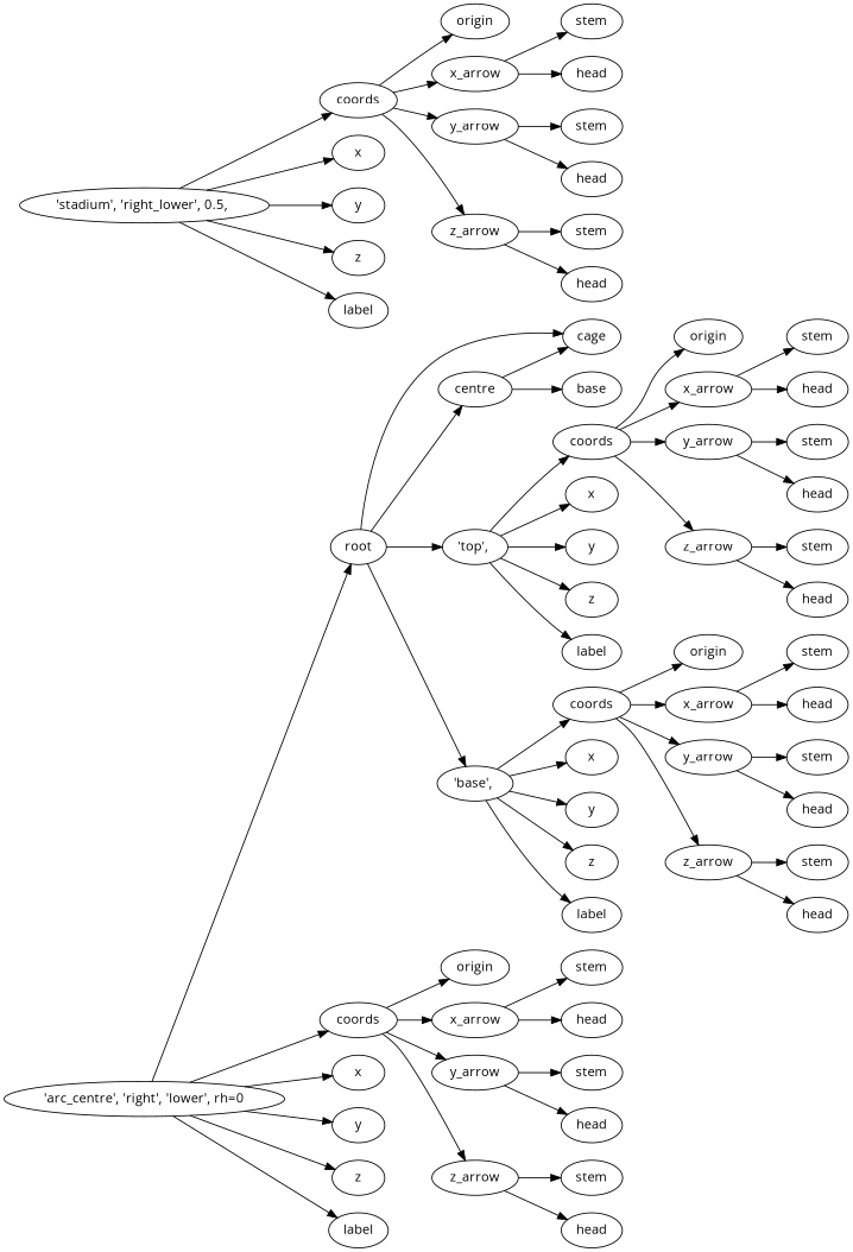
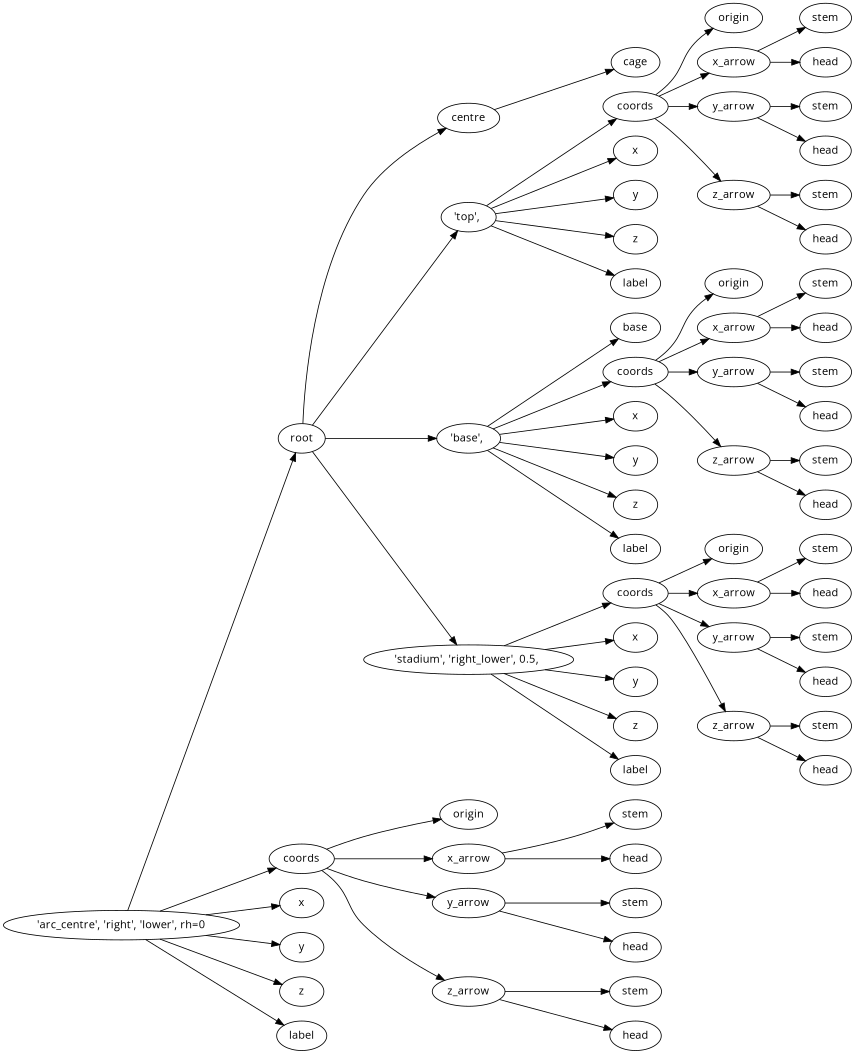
  digraph {
    fontname="Open Sans"
    rankdir=LR
    node [fontname="Open Sans"]
    edge [fontname="Open Sans"]
    n1 [label=root]
    n2 [label=centre]
    n3 [label="'top',\ "]
    n4 [label="'base',\ "]
    n5 [label="'stadium',\ 'right_lower',\ 0\.5,\ "]
    n6 [label=cage]
    n7 [label=base]
    n8 [label=coords]
    n9 [label=x]
    n10 [label=y]
    n11 [label=z]
    n12 [label=label]
    n13 [label=coords]
    n14 [label=x]
    n15 [label=y]
    n16 [label=z]
    n17 [label=label]
    n18 [label="'arc_centre',\ 'right',\ 'lower',\ rh=0"]
    n19 [label=coords]
    n20 [label=x]
    n21 [label=y]
    n22 [label=z]
    n23 [label=label]
    n24 [label=coords]
    n25 [label=x]
    n26 [label=y]
    n27 [label=z]
    n28 [label=label]
    n29 [label=origin]
    n30 [label=x_arrow]
    n31 [label=y_arrow]
    n32 [label=z_arrow]
    n33 [label=stem]
    n34 [label=head]
    n35 [label=stem]
    n36 [label=head]
    n37 [label=stem]
    n38 [label=head]
    n39 [label=origin]
    n40 [label=x_arrow]
    n41 [label=y_arrow]
    n42 [label=z_arrow]
    n43 [label=stem]
    n44 [label=head]
    n45 [label=stem]
    n46 [label=head]
    n47 [label=stem]
    n48 [label=head]
    n49 [label=origin]
    n50 [label=x_arrow]
    n51 [label=y_arrow]
    n52 [label=z_arrow]
    n53 [label=stem]
    n54 [label=head]
    n55 [label=stem]
    n56 [label=head]
    n57 [label=stem]
    n58 [label=head]
    n59 [label=origin]
    n60 [label=x_arrow]
    n61 [label=y_arrow]
    n62 [label=z_arrow]
    n63 [label=stem]
    n64 [label=head]
    n65 [label=stem]
    n66 [label=head]
    n67 [label=stem]
    n68 [label=head]
    n1 -> n2
    n1 -> n3
    n1 -> n4
-   n1 -> n6
+   n1 -> n5
    n2 -> n6
-   n2 -> n7
+   n4 -> n7
    n3 -> n8
    n3 -> n9
    n3 -> n10
    n3 -> n11
    n3 -> n12
    n4 -> n13
    n4 -> n14
    n4 -> n15
    n4 -> n16
    n4 -> n17
    n5 -> n24
    n5 -> n25
    n5 -> n26
    n5 -> n27
    n5 -> n28
    n8 -> n29
    n8 -> n30
    n8 -> n31
    n8 -> n32
    n13 -> n39
    n13 -> n40
    n13 -> n41
    n13 -> n42
    n18 -> n1
    n18 -> n19
    n18 -> n20
    n18 -> n21
    n18 -> n22
    n18 -> n23
    n19 -> n49
    n19 -> n50
    n19 -> n51
    n19 -> n52
    n24 -> n59
    n24 -> n60
    n24 -> n61
    n24 -> n62
    n30 -> n33
    n30 -> n34
    n31 -> n35
    n31 -> n36
    n32 -> n37
    n32 -> n38
    n40 -> n43
    n40 -> n44
    n41 -> n45
    n41 -> n46
    n42 -> n47
    n42 -> n48
    n50 -> n53
    n50 -> n54
    n51 -> n55
    n51 -> n56
    n52 -> n57
    n52 -> n58
    n60 -> n63
    n60 -> n64
    n61 -> n65
    n61 -> n66
    n62 -> n67
    n62 -> n68
  }
